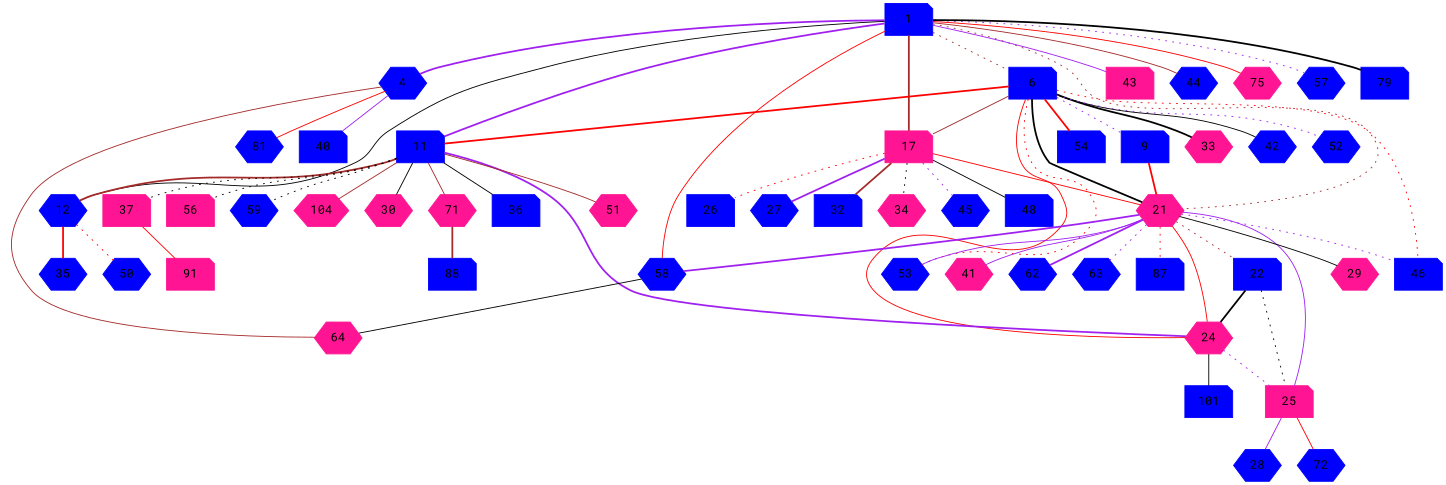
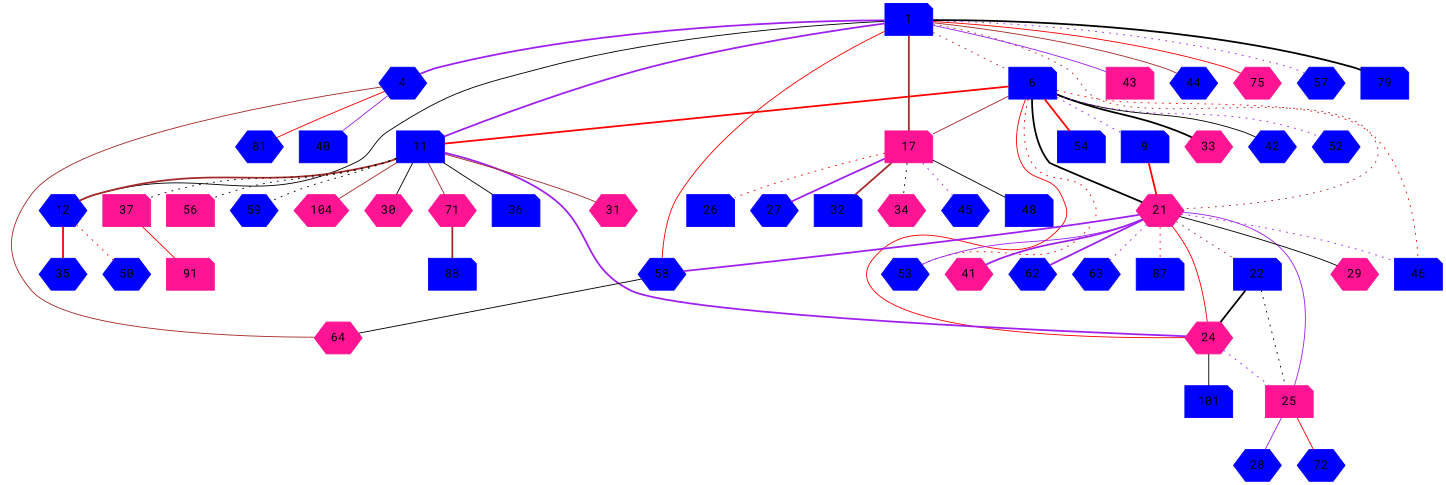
  graph {
    fontname="Roboto Mono"
    node [color=blue fontname="Roboto Mono" shape=hexagon style=filled]
    edge [color=purple fontname="Roboto Mono" style=solid]
    1 [shape=note super="+2+3"]
    4 [super="+5"]
    6 [shape=note super="+7+68+74+95+8"]
    11 [shape=note super="+14+15"]
    12 [super="+13+99"]
    17 [color=deeppink shape=note super="+20+19+103"]
    21 [color=deeppink super="+23+39"]
    43 [color=deeppink shape=note super="+65"]
    44
    n10 [color=deeppink label=75]
    57
    58
    79 [shape=note super="+86"]
    40 [shape=note]
    64 [color=deeppink]
    81
    9 [shape=note super="+97+89+77"]
    24 [color=deeppink]
    33 [color=deeppink]
    42
    46 [shape=note]
    52 [super="+92"]
    53
    54 [shape=note]
    30 [color=deeppink]
    36 [shape=note]
    37 [color=deeppink shape=note]
-   51 [color=deeppink]
+   51 [color=deeppink label=31]
    56 [color=deeppink shape=note]
    59
    n31 [color=deeppink label=71]
    104 [color=deeppink]
    35 [super="+67"]
    50
    26 [shape=note super="+38"]
    27
    32 [shape=note]
    34 [color=deeppink]
    45
    48 [shape=note super="+94"]
    22 [shape=note super="+70+93+98+84+60+31"]
    25 [color=deeppink shape=note]
    29 [color=deeppink]
    41 [color=deeppink]
    62
    63
    87 [shape=note]
    101 [shape=note]
    91 [color=deeppink shape=note]
    88 [shape=note]
    28
    72
    1 -- 4 [style=bold weight=6]
    1 -- 6 [color=brown style=dotted weight=2]
    1 -- 11 [style=bold]
    1 -- 12 [color=black]
    1 -- 17 [color=brown style=bold weight=6]
    1 -- 21 [color=brown style=dotted]
    1 -- 43
    1 -- 44 [color=brown]
    1 -- n10 [color=red]
    1 -- 57 [style=dotted]
    1 -- 58 [color=red]
    1 -- 79 [color=black style=bold]
    4 -- 40
    4 -- 64 [color=brown]
    4 -- 81 [color=red]
    6 -- 11 [color=red style=bold]
    6 -- 17 [color=brown weight=2]
    6 -- 21 [color=black style=bold weight=3]
    6 -- 9 [style=dotted weight=4]
    6 -- 24 [color=red]
    6 -- 33 [color=black style=bold]
    6 -- 42 [color=black]
    6 -- 46 [color=red style=dotted]
    6 -- 52 [style=dotted]
    6 -- 53 [color=red style=dotted]
    6 -- 54 [color=red style=bold]
    11 -- 12 [color=brown style=bold weight=6]
    11 -- 24 [style=bold]
    11 -- 30 [color=black]
    11 -- 36 [color=black]
    11 -- 37 [color=black style=dotted]
    11 -- 51 [color=brown]
    11 -- 56 [color=black style=dotted]
    11 -- 59 [color=black style=dotted]
    11 -- n31 [color=brown]
    11 -- 104 [color=brown]
    12 -- 35 [color=red style=bold]
    12 -- 50 [color=red style=dotted]
-   17 -- 21 [color=red]
    17 -- 26 [color=red style=dotted]
    17 -- 27 [style=bold]
    17 -- 32 [color=brown style=bold]
    17 -- 34 [color=black style=dotted]
    17 -- 45 [style=dotted]
    17 -- 48 [color=black]
    21 -- 58 [style=bold]
    21 -- 24 [color=red weight=2]
    21 -- 46 [style=dotted]
    21 -- 53
    21 -- 22 [color=brown style=dotted weight=2]
    21 -- 25 [weight=2]
    21 -- 29 [color=black]
-   21 -- 41
+   21 -- 41 [style=bold]
    21 -- 62 [style=bold]
    21 -- 63 [style=dotted]
    21 -- 87 [color=red style=dotted]
    58 -- 64 [color=black]
    9 -- 21 [color=red style=bold]
    24 -- 25 [style=dotted]
    24 -- 101 [color=black]
    37 -- 91 [color=red]
    n31 -- 88 [color=brown style=bold]
    22 -- 24 [color=black style=bold]
    22 -- 25 [color=black style=dotted]
    25 -- 28
    25 -- 72 [color=red]
  }
